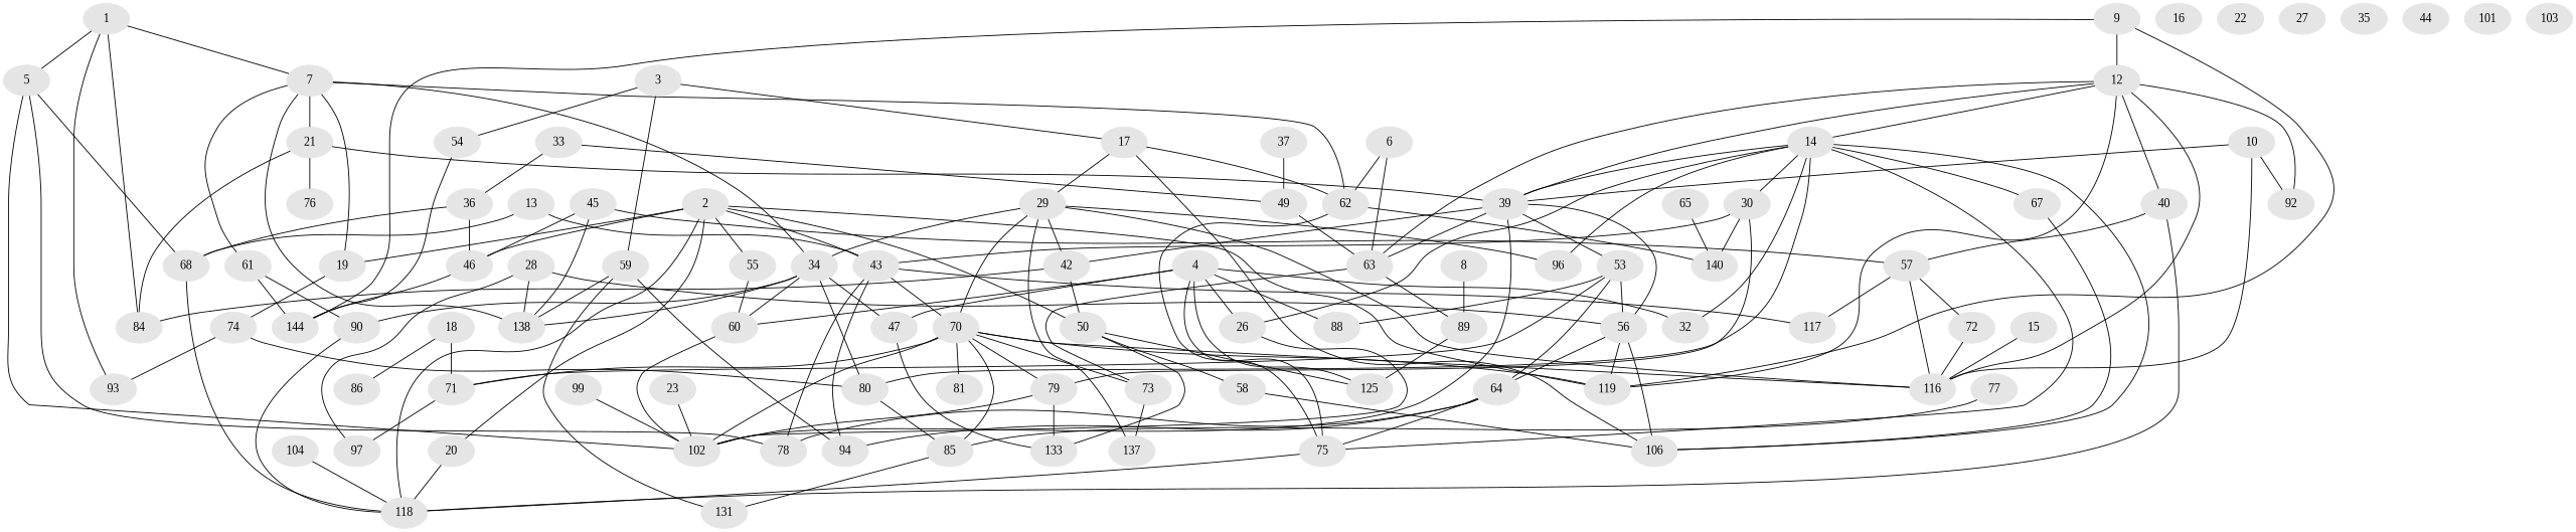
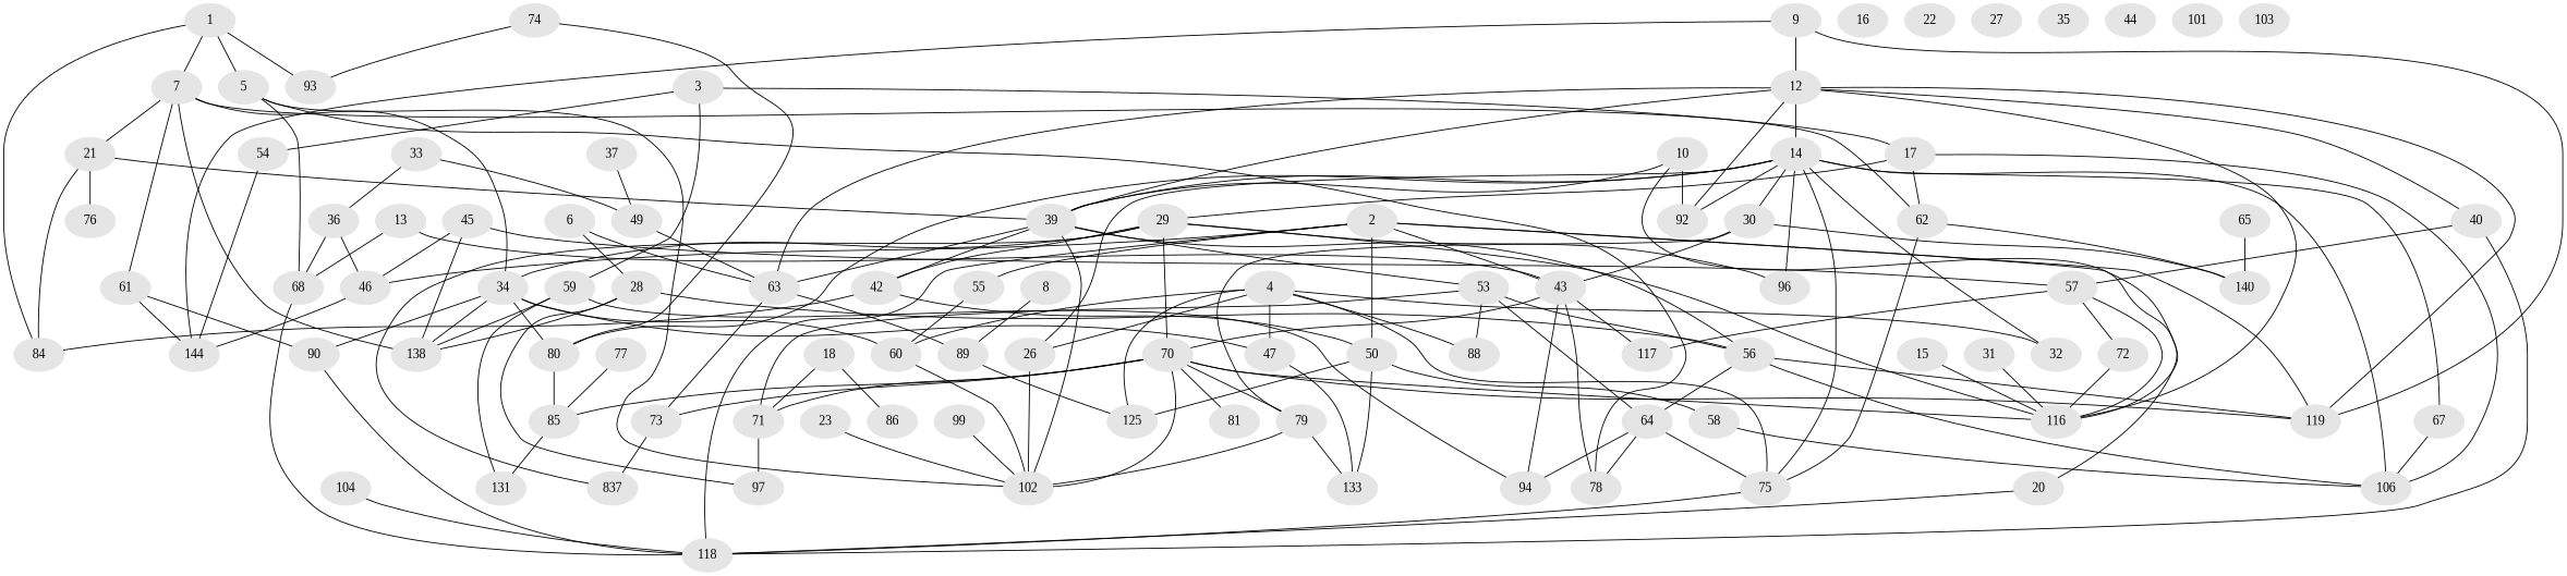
  graph {
    fontname="Liberation Serif"
    node [color=gray90 fontname="Liberation Serif" style=filled]
    edge [fontname="Liberation Serif"]
    5 [super="+25"]
    68
    78
    102 [super="+114"]
    1
    7 [super="+95"]
    84 [super="+134"]
    93
-   19
    62 [super="+122"]
    21 [super="+107"]
    34 [super="+109"]
    61
    138 [super="+139"]
    2 [super="+143"]
    20 [super="+136"]
    43 [super="+123"]
    46 [super="+98"]
    50 [super="+83"]
    55
    118 [super="+130"]
    119
    74 [super="+121"]
    70 [super="+91"]
    94 [super="+132"]
    117
    144
    125
    133
    58
    60 [super="+82"]
    3 [super="+52"]
    17 [super="+48"]
    54 [super="+126"]
    59 [super="+129"]
    106 [super="+141"]
    29 [super="+51"]
    131
    4 [super="+11"]
    26
    32
    47
    75 [super="+127"]
    88
    140
    6
    63 [super="+69"]
    89
    73
    39 [super="+120"]
    76 [super="+135"]
    80 [super="+105"]
    90
    8
    9 [super="+100"]
    12 [super="+24"]
    92 [super="+111"]
    116 [super="+124"]
    14 [super="+38"]
    40 [super="+41"]
    56 [super="+115"]
    42
    53 [super="+87"]
    10
    30 [super="+128"]
    67
    96
    57 [super="+66"]
    13
    79
    85 [super="+112"]
    15
    16
-   137
+   137 [label=837]
    18
    71
    86
    97
    22
    23
    27
    28 [super="+113"]
    64
    81
+   31
    36 [super="+142"]
    33
    49
    35
    37
    72
    44
    45
    65 [super="+110"]
    77
    99
    101
    103
    104
    5 -- 68
    5 -- 78
    5 -- 102
    68 -- 118
    1 -- 5
    1 -- 7
    1 -- 84
    1 -- 93
-   7 -- 19
    7 -- 62
    7 -- 21
    7 -- 34
    7 -- 61
    7 -- 138
-   19 -- 74
    62 -- 75
    62 -- 140
    21 -- 84
    21 -- 39
    21 -- 76
    34 -- 138
    34 -- 60
    34 -- 47
    34 -- 80
    34 -- 90
    61 -- 144
    61 -- 90
-   2 -- 19
    2 -- 20
    2 -- 43
    2 -- 46
    2 -- 50
    2 -- 55
    2 -- 118
    2 -- 119
    20 -- 118
    43 -- 78
    43 -- 70
    43 -- 94
    43 -- 117
    46 -- 144
    50 -- 125
    50 -- 133
    50 -- 58
    55 -- 60
    74 -- 93
    74 -- 80
    70 -- 102
    70 -- 119
    70 -- 73
    70 -- 116
    70 -- 79
    70 -- 85
    70 -- 71
    70 -- 81
    58 -- 106
    60 -- 102
    3 -- 17
    3 -- 54
    3 -- 59
    17 -- 62
    17 -- 106
    17 -- 29
    54 -- 144
    59 -- 138
    59 -- 94
    59 -- 131
    29 -- 34 [weight=2]
    29 -- 70
    29 -- 116
    29 -- 42
    29 -- 96
    29 -- 137
    4 -- 125
    4 -- 60
    4 -- 26
    4 -- 32
    4 -- 47
    4 -- 75
    4 -- 88
    26 -- 102
    47 -- 133
    75 -- 118
-   6 -- 62
+   6 -- 28
    6 -- 63
    63 -- 89
    63 -- 73
    89 -- 125
    73 -- 137
    39 -- 102
    39 -- 63
    39 -- 56
    39 -- 42
    39 -- 53
    80 -- 85
    90 -- 118
    8 -- 89
    9 -- 119
    9 -- 144
    9 -- 12
    12 -- 119
    12 -- 63
    12 -- 39
    12 -- 92
    12 -- 116
    12 -- 14
    12 -- 40
    14 -- 106
    14 -- 26
    14 -- 32
    14 -- 75
    14 -- 39
    14 -- 80
+   14 -- 92
    14 -- 30
    14 -- 67
    14 -- 96
    40 -- 118
    40 -- 57
    56 -- 119
    56 -- 106
    56 -- 64
    42 -- 84
    42 -- 50
    53 -- 88
    53 -- 56 [weight=2]
    53 -- 71
    53 -- 64
    10 -- 39
    10 -- 92
    10 -- 116
    30 -- 43
    30 -- 140
    30 -- 79
    67 -- 106
    57 -- 117
    57 -- 116
    57 -- 72
    13 -- 68
    13 -- 43
    79 -- 102
    79 -- 133
    85 -- 131
    15 -- 116
    18 -- 71
    18 -- 86
    71 -- 97
    23 -- 102
    28 -- 138
    28 -- 56 [weight=2]
    28 -- 97
    64 -- 78
    64 -- 94
    64 -- 75
+   31 -- 116
    36 -- 68
    36 -- 46
    33 -- 36
    33 -- 49
    49 -- 63
    37 -- 49
    72 -- 116
    45 -- 138
    45 -- 46
    45 -- 57
    65 -- 140
    77 -- 85
    99 -- 102
    104 -- 118
  }
